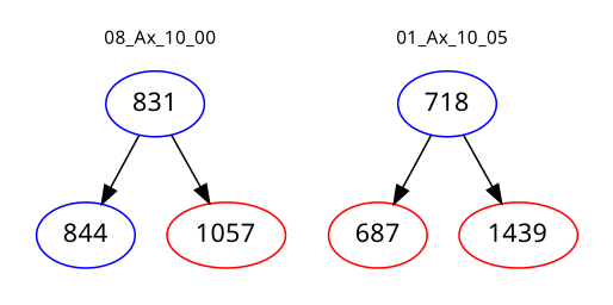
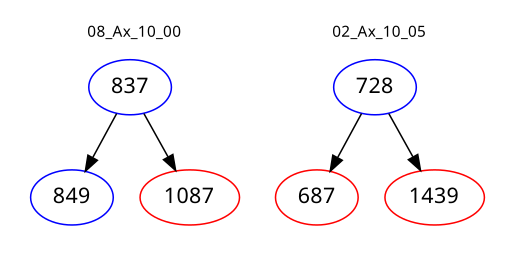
  digraph {
    fontname="Noto Sans"
    node [color=blue fontname="Noto Sans"]
    edge [color=black fontname="Noto Sans"]
-   n1 [label=831]
-   n2 [label=844]
-   n3 [color=red label=1057]
-   n4 [label=718]
+   n1 [label=837]
+   n2 [label=849]
+   n3 [color=red label=1087]
+   n4 [label=728]
    n5 [color=red label=687]
    n6 [color=red label=1439]
    subgraph cluster_1 {
      color=white
      fontsize=10
      label="08_Ax_10_00"
      n1
      n2
      n3
    }
    subgraph cluster_2 {
      color=white
      fontsize=10
-     label="01_Ax_10_05"
+     label="02_Ax_10_05"
      n4
      n5
      n6
    }
    n1 -> n2
    n1 -> n3
    n4 -> n5
    n4 -> n6
  }
